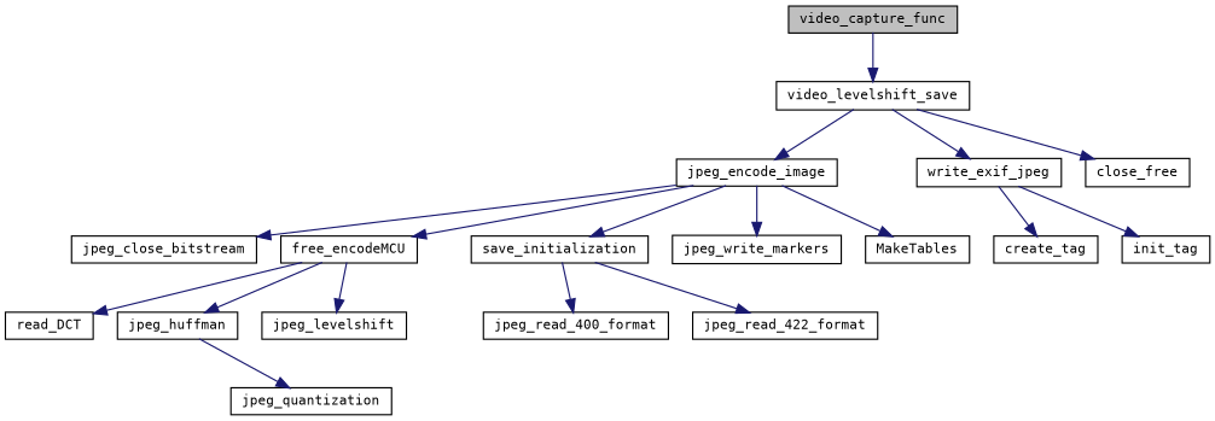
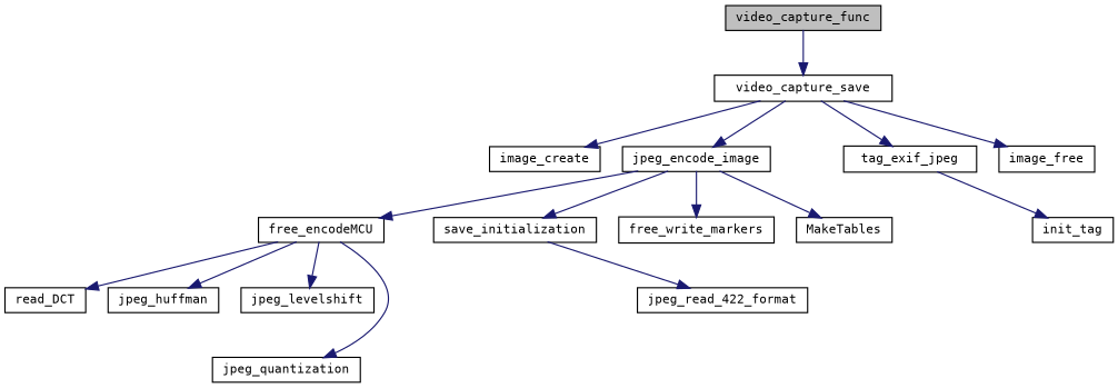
  digraph {
    fontname="DejaVu Sans Mono"
    rankdir=TB
    node [color=black fillcolor=white fontname="DejaVu Sans Mono" fontsize=10 shape=record style=filled]
    edge [color=midnightblue fontname="DejaVu Sans Mono" fontsize=10 labelfontname=FreeSans labelfontsize=10 style=solid]
    n1 [fillcolor=grey75 fontcolor=black height=0.2 label=video_capture_func width=0.4]
-   n2 [height=0.2 label=video_levelshift_save width=0.4]
+   n2 [height=0.2 label=video_capture_save width=0.4]
+   n3 [height=0.2 label=image_create width=0.4]
    n4 [height=0.2 label=jpeg_encode_image width=0.4]
-   n5 [height=0.2 label=write_exif_jpeg width=0.4]
-   n6 [height=0.2 label=close_free width=0.4]
-   n7 [height=0.2 label=jpeg_close_bitstream width=0.4]
+   n5 [height=0.2 label=tag_exif_jpeg width=0.4]
+   n6 [height=0.2 label=image_free width=0.4]
    n8 [height=0.2 label=free_encodeMCU width=0.4]
    n9 [height=0.2 label=save_initialization width=0.4]
-   n10 [height=0.2 label=jpeg_write_markers width=0.4]
+   n10 [height=0.2 label=free_write_markers width=0.4]
    n11 [height=0.2 label=MakeTables width=0.4]
-   n12 [height=0.2 label=create_tag width=0.4]
    n13 [height=0.2 label=init_tag width=0.4]
    n14 [height=0.2 label=read_DCT width=0.4]
    n15 [height=0.2 label=jpeg_huffman width=0.4]
    n16 [height=0.2 label=jpeg_levelshift width=0.4]
    n17 [height=0.2 label=jpeg_quantization width=0.4]
-   n18 [height=0.2 label=jpeg_read_400_format width=0.4]
    n19 [height=0.2 label=jpeg_read_422_format width=0.4]
    n1 -> n2
+   n2 -> n3
    n2 -> n4
    n2 -> n5
    n2 -> n6
-   n4 -> n7
    n4 -> n8
    n4 -> n9
    n4 -> n10
    n4 -> n11
-   n5 -> n12
    n5 -> n13
    n8 -> n14
    n8 -> n15
    n8 -> n16
-   n15 -> n17
-   n9 -> n18
+   n8 -> n17
    n9 -> n19
  }
